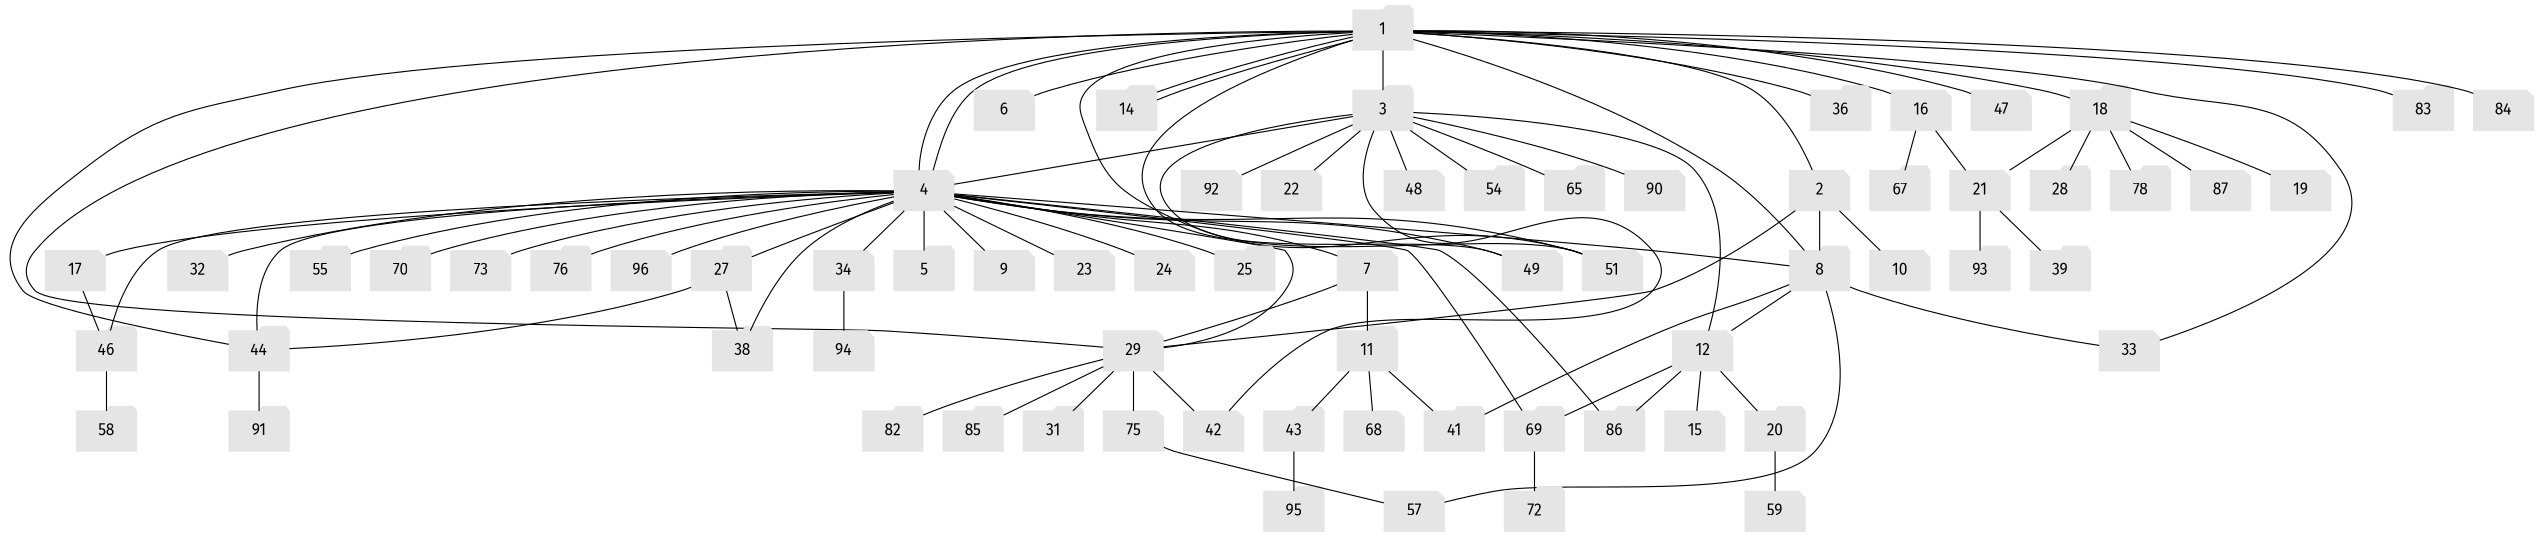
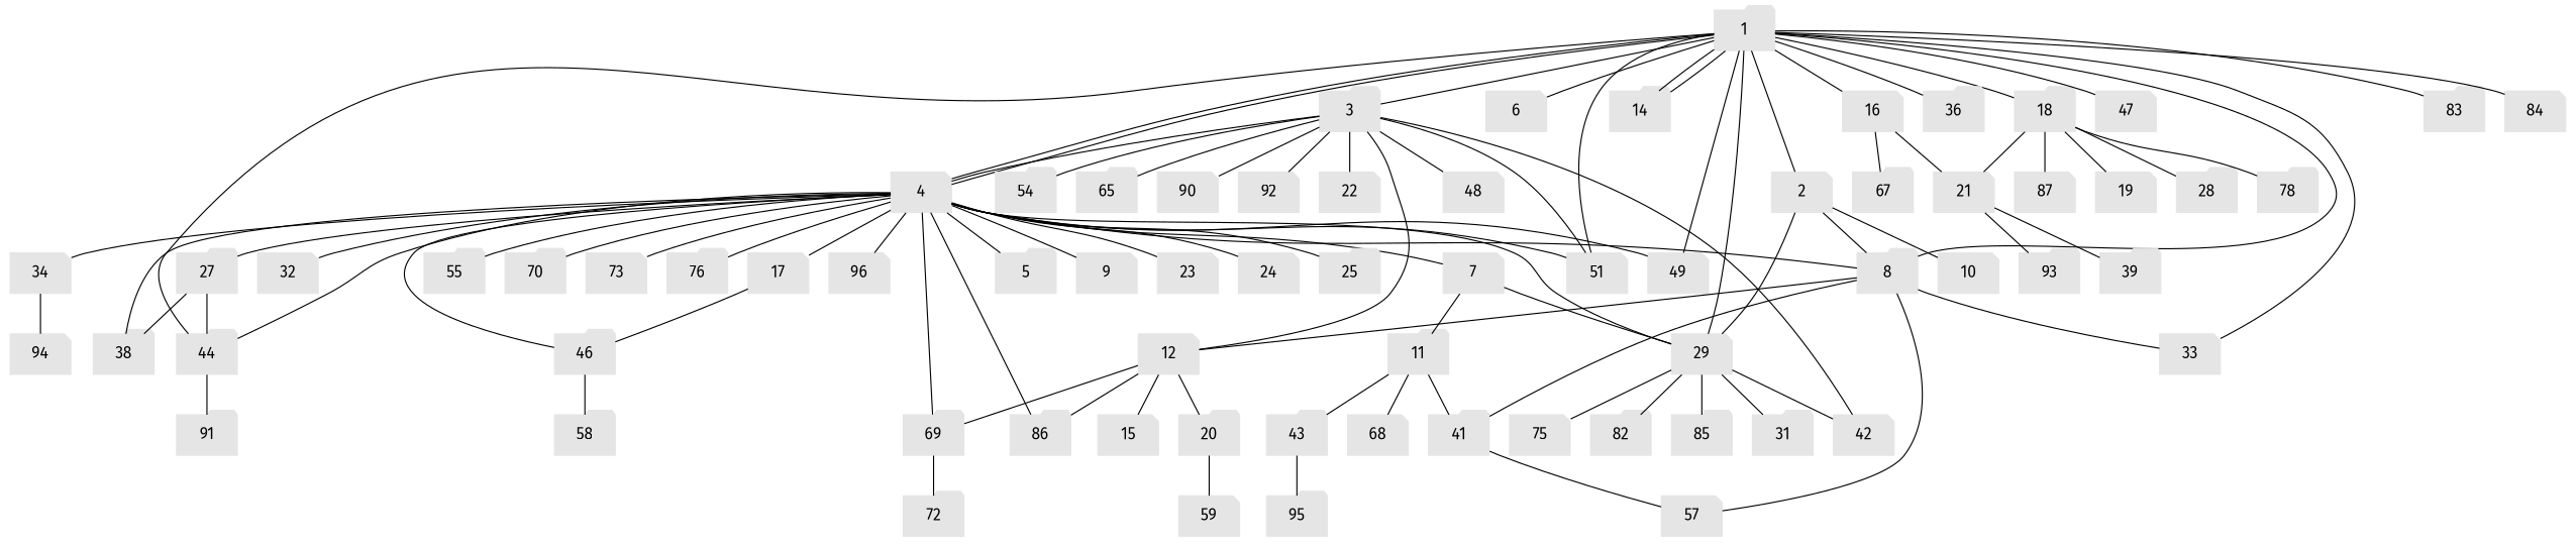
  graph {
    fontname="Fira Sans"
    node [color=gray90 fontname="Fira Sans" shape=folder style=filled]
    edge [fontname="Fira Sans"]
    1 [super="+79"]
    2 [shape=note super="+50"]
    3 [super="+66"]
    4 [shape=note super="+13"]
    6 [shape=note]
    8 [super="+30"]
    14
    16 [shape=note]
    18 [super="+61"]
    29 [shape=note super="+40"]
    33 [shape=note super="+53"]
    36
    44 [super="+89"]
    47 [shape=note]
    49 [shape=note super="+52"]
    51 [shape=note]
    83
    84 [shape=note]
    10 [shape=note]
    12 [shape=note super="+35"]
    22 [shape=note]
    42 [shape=note super="+64"]
    48 [shape=note super="+56"]
    54
    65
    90 [shape=note]
    92 [shape=note]
    5
    7 [shape=note super="+60"]
    9 [shape=note super="+74"]
    17 [shape=note super="+77"]
    23 [shape=note]
    24 [shape=note]
    25
    27 [super="+71"]
    32 [shape=note]
    34 [shape=note super="+37"]
    38 [super="+63"]
    46
    55
    69 [super="+88"]
    70
    73 [shape=note]
    76
    86
    96 [shape=note]
    41 [super="+62"]
    57 [shape=note]
    11 [super="+81"]
    43 [super="+80"]
    68 [shape=note]
    21 [shape=note super="+75"]
    67
    19 [shape=note super="+26"]
    28
    78
    87 [shape=note]
    31
    n59 [label=75 shape=note]
    82
    85
    91
    15 [shape=note]
    20
    94 [shape=note]
    58
    72
    95
    59 [shape=note]
    39
    93
    1 -- 2
    1 -- 3
    1 -- 4
    1 -- 4
    1 -- 6
    1 -- 8
    1 -- 14
    1 -- 14
    1 -- 16
    1 -- 18
    1 -- 29
    1 -- 33
    1 -- 36
    1 -- 44
    1 -- 47
    1 -- 49
    1 -- 51
    1 -- 83
    1 -- 84
    2 -- 8
    2 -- 29
    2 -- 10
    3 -- 4
    3 -- 51
    3 -- 12
    3 -- 22
    3 -- 42
    3 -- 48
    3 -- 54
    3 -- 65
    3 -- 90
    3 -- 92
    4 -- 8
    4 -- 29
    4 -- 44
    4 -- 49
    4 -- 51
    4 -- 5
    4 -- 7
    4 -- 9
    4 -- 17 [weight=2]
    4 -- 23
    4 -- 24
    4 -- 25
    4 -- 27
    4 -- 32
    4 -- 34
    4 -- 38
    4 -- 46
    4 -- 55
    4 -- 69
    4 -- 70 [weight=2]
    4 -- 73
    4 -- 76
    4 -- 86
    4 -- 96
    8 -- 33
    8 -- 12
    8 -- 41
    8 -- 57
    16 -- 21
    16 -- 67
    18 -- 21
    18 -- 19
    18 -- 28
    18 -- 78
    18 -- 87
    29 -- 42
    29 -- 31
    29 -- n59
    29 -- 82
    29 -- 85
    44 -- 91
    12 -- 69
    12 -- 86
    12 -- 15
    12 -- 20
    7 -- 29
    7 -- 11
    17 -- 46
    27 -- 44
    27 -- 38
    34 -- 94
    46 -- 58
    69 -- 72
-   n59 -- 57
+   41 -- 57
    11 -- 41
    11 -- 43
    11 -- 68
    43 -- 95
    21 -- 39
    21 -- 93
    20 -- 59
  }
